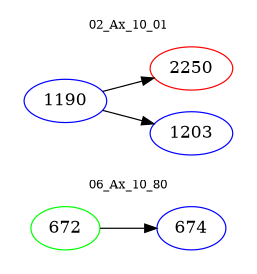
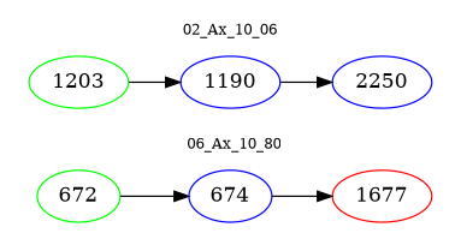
  digraph {
    rankdir=LR
    node [color=green]
    edge [color=black]
    n1 [label=672]
    n2 [color=blue label=674]
-   n4 [color=blue label=1203]
+   n3 [color=red label=1677]
+   n4 [label=1203]
    n5 [color=blue label=1190]
-   n6 [color=red label=2250]
+   n6 [color=blue label=2250]
    subgraph cluster_1 {
      color=white
      fontsize=10
      label="06_Ax_10_80"
      n1
      n2
+     n3
    }
    subgraph cluster_2 {
      color=white
      fontsize=10
-     label="02_Ax_10_01"
+     label="02_Ax_10_06"
      n4
      n5
      n6
    }
    n1 -> n2
-   n5 -> n4
+   n2 -> n3
+   n4 -> n5
    n5 -> n6
  }
